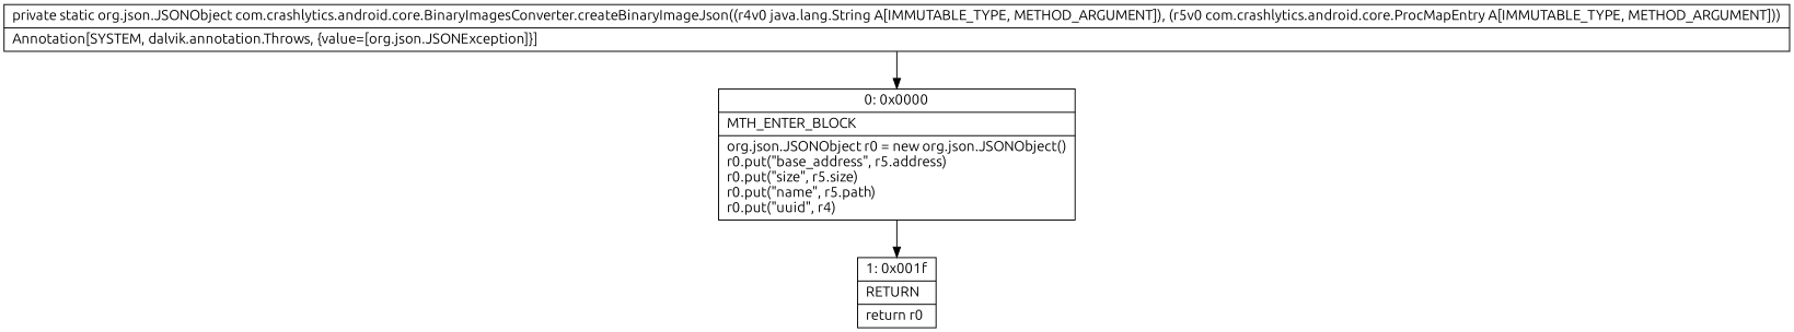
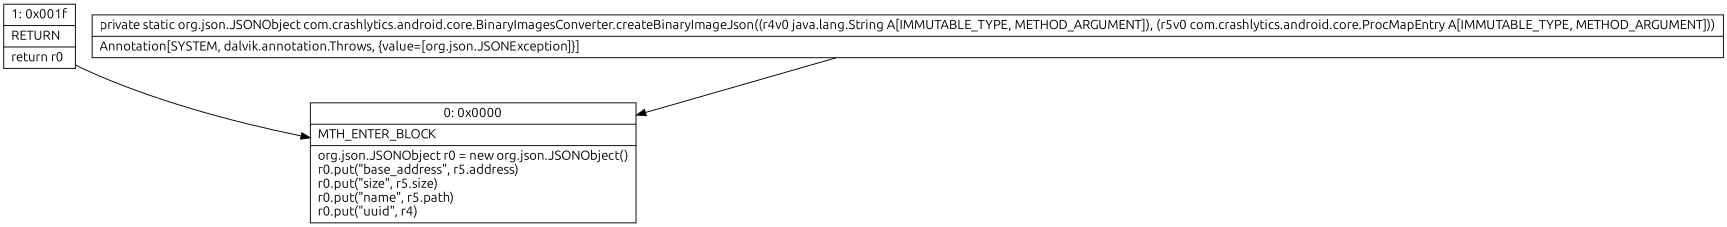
  digraph {
    fontname=Ubuntu
    node [shape=record fontname=Ubuntu]
    edge [fontname=Ubuntu]
    n1 [label="{0\:\ 0x0000|MTH_ENTER_BLOCK\l|org.json.JSONObject r0 = new org.json.JSONObject()\lr0.put(\"base_address\", r5.address)\lr0.put(\"size\", r5.size)\lr0.put(\"name\", r5.path)\lr0.put(\"uuid\", r4)\l}"]
    n2 [label="{1\:\ 0x001f|RETURN\l|return r0\l}"]
    n3 [label="{private static org.json.JSONObject com.crashlytics.android.core.BinaryImagesConverter.createBinaryImageJson((r4v0 java.lang.String A[IMMUTABLE_TYPE, METHOD_ARGUMENT]), (r5v0 com.crashlytics.android.core.ProcMapEntry A[IMMUTABLE_TYPE, METHOD_ARGUMENT]))  | Annotation[SYSTEM, dalvik.annotation.Throws, \{value=[org.json.JSONException]\}]\l}"]
-   n1 -> n2
+   n2 -> n1
    n3 -> n1
  }
